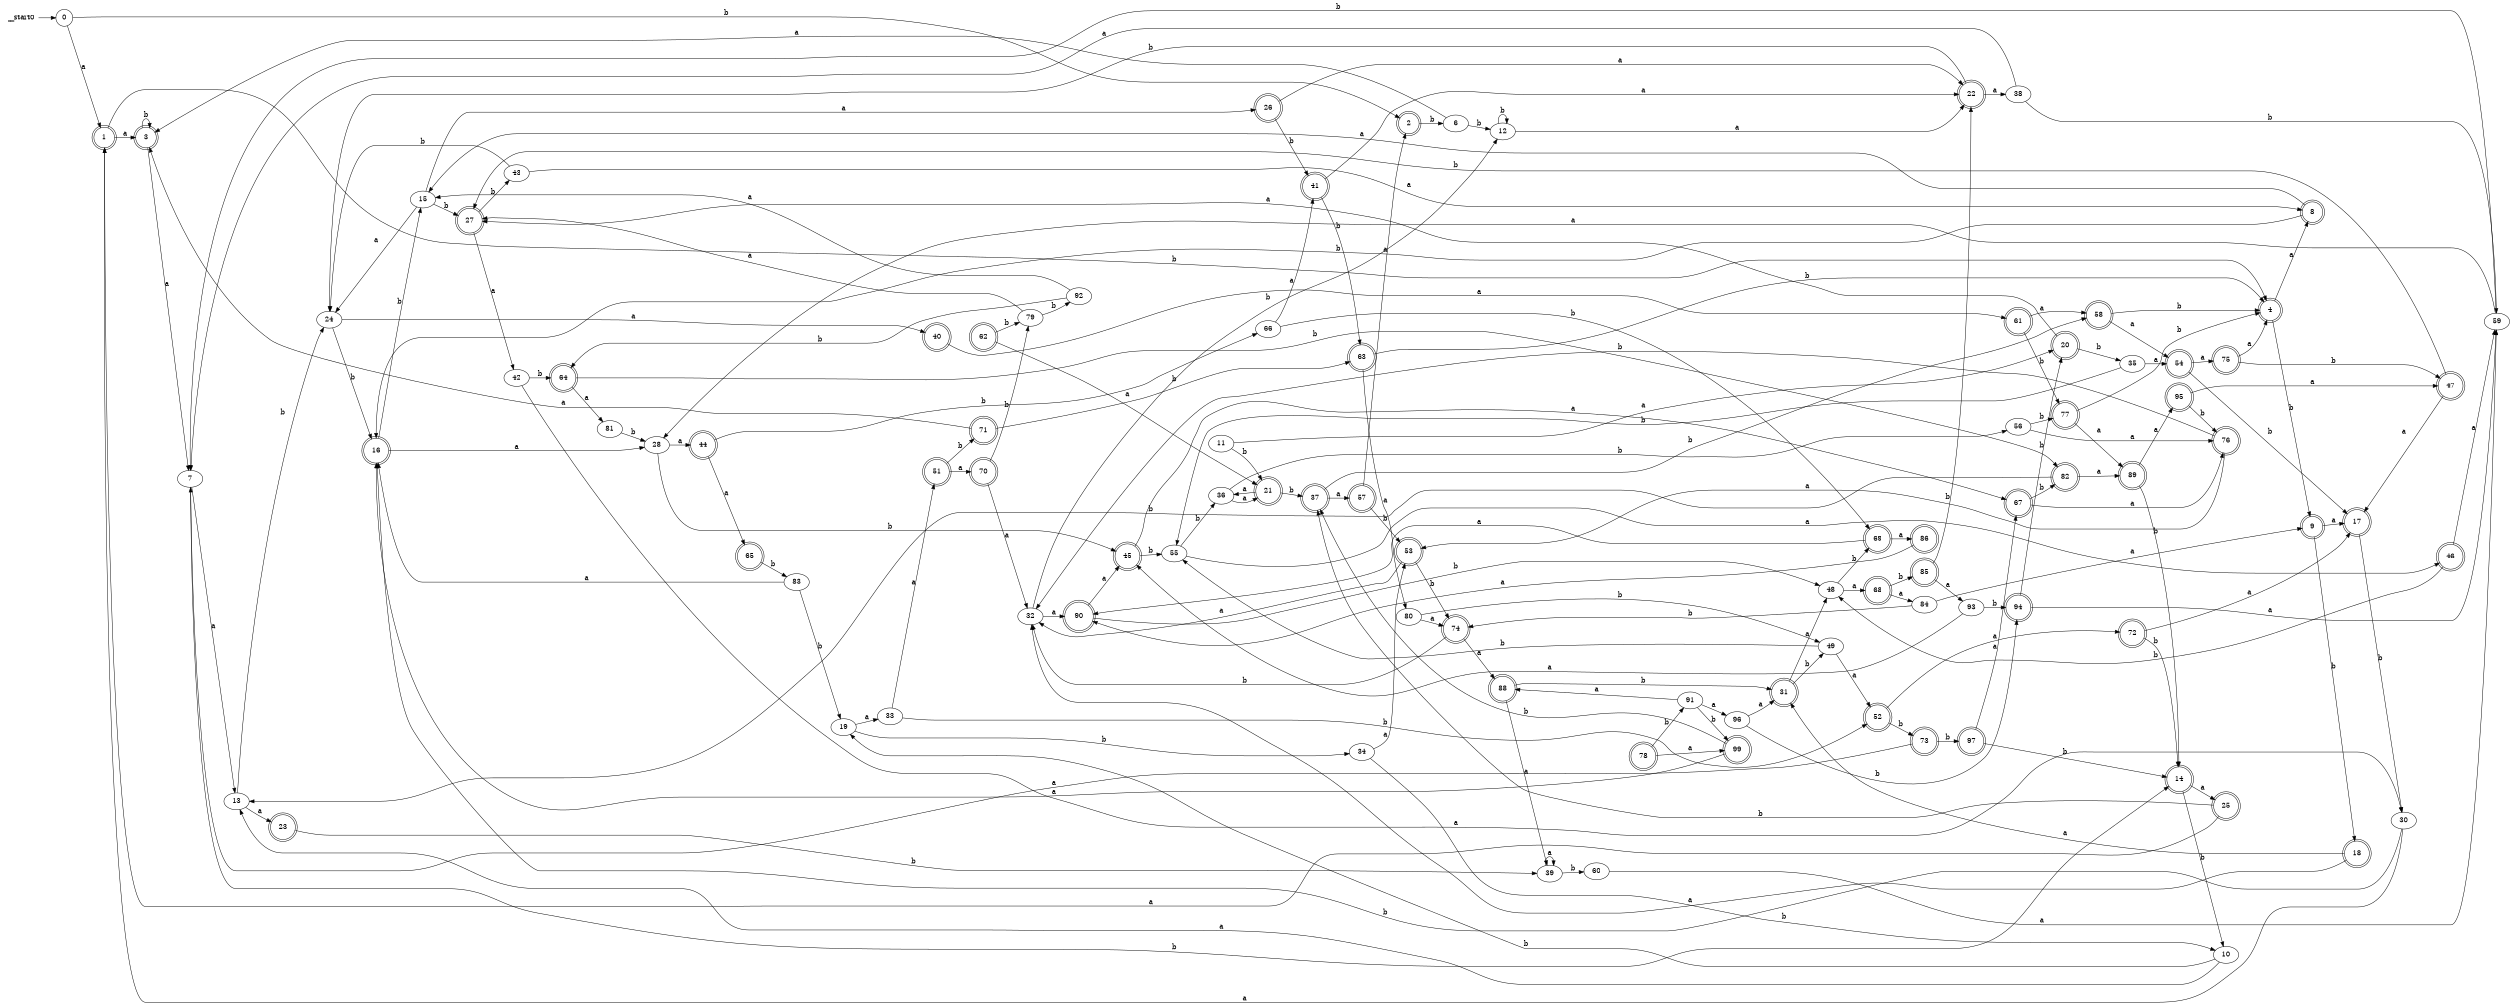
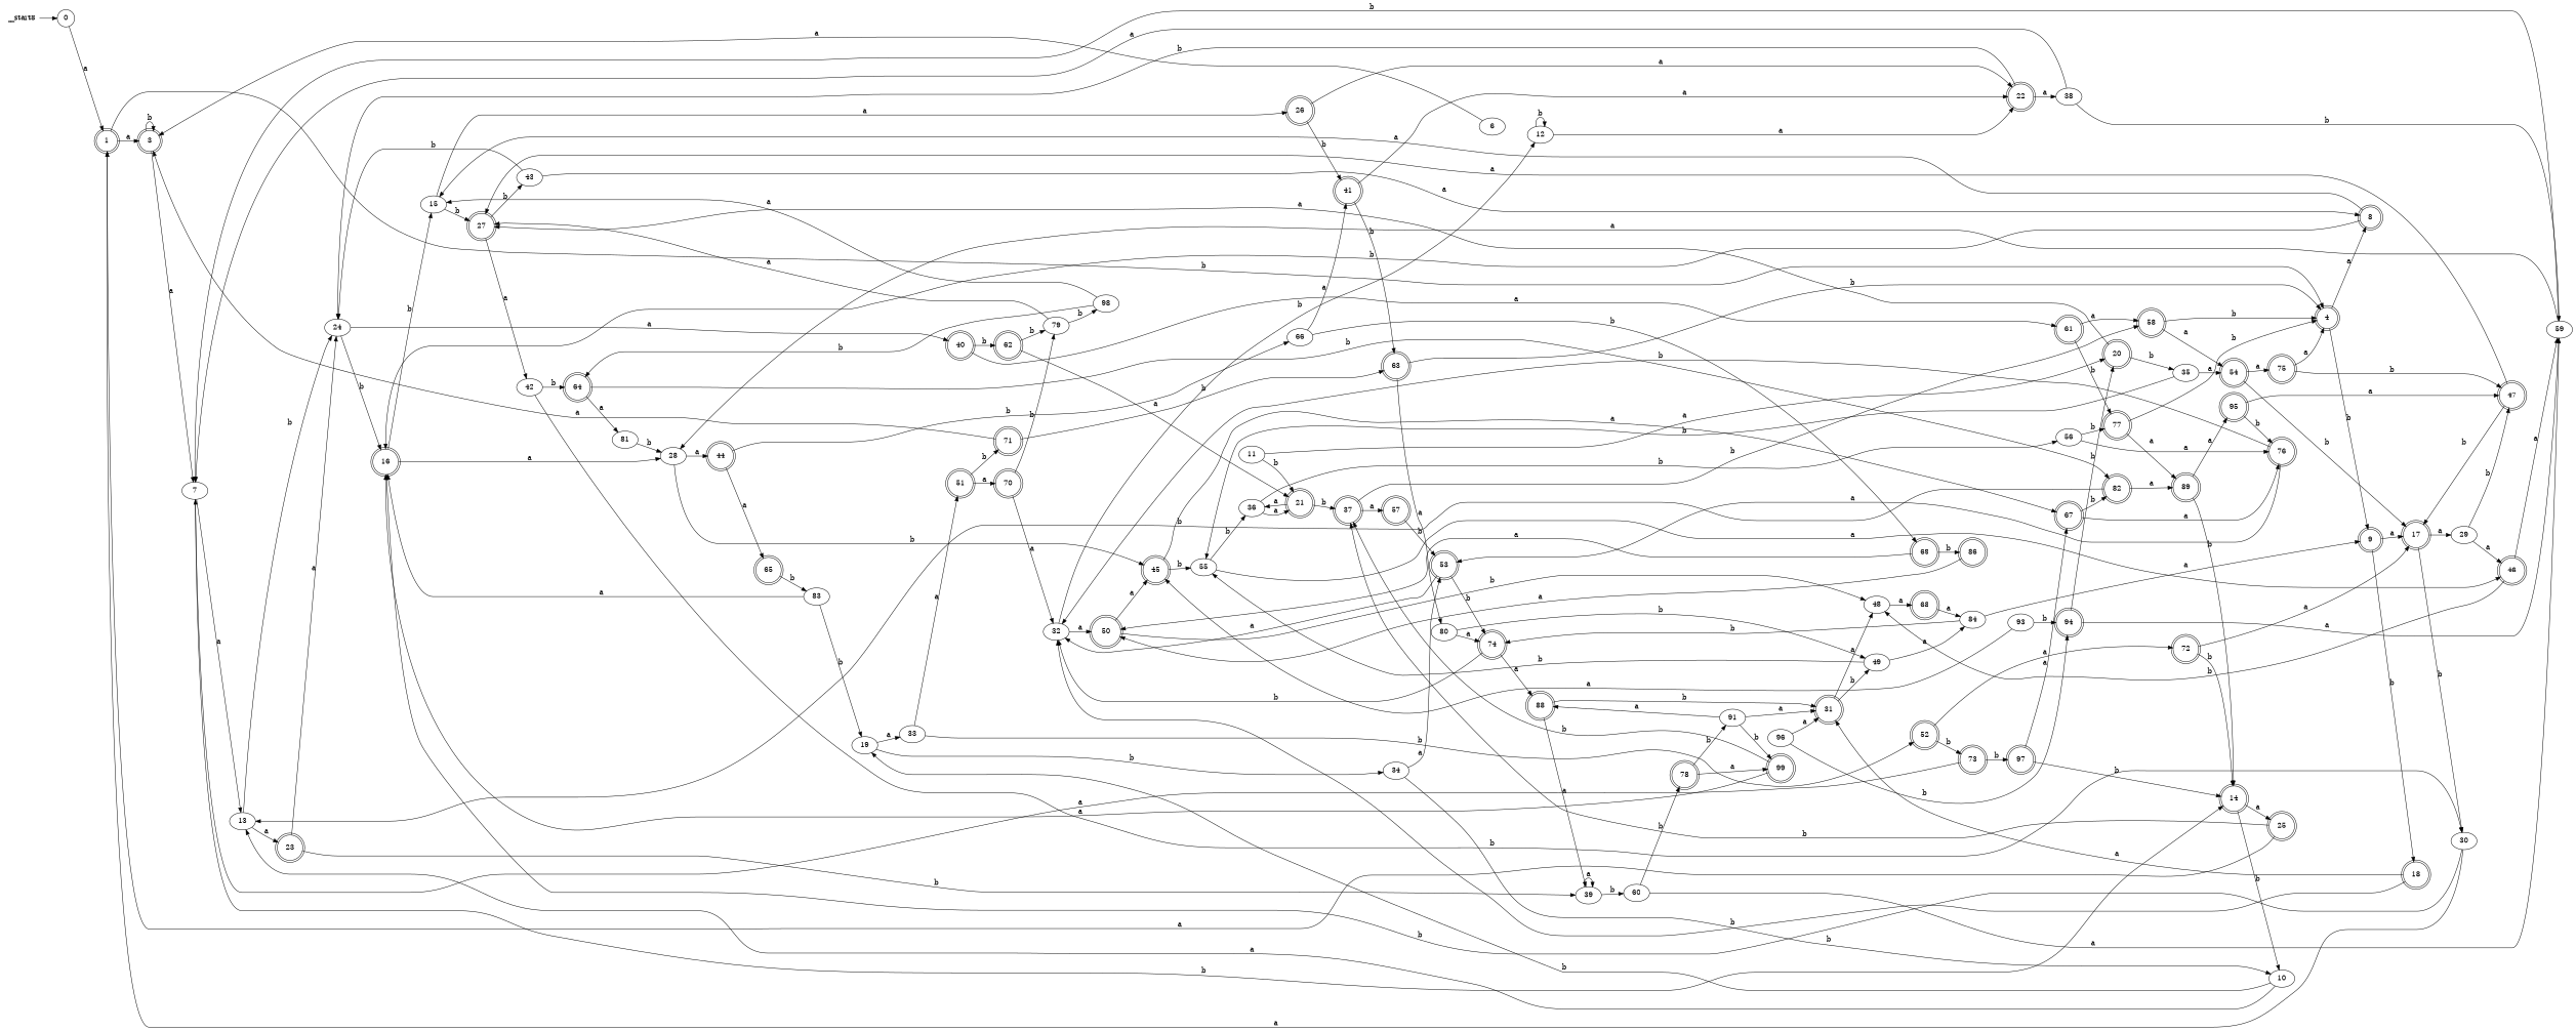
  digraph {
    rankdir=LR
    node [shape=doublecircle]
-   __start0 [shape=none]
+   __start0 [shape=none label=__start8]
    0 [shape=circle]
    1
-   2
    3
    4
    6 [shape=""]
    7 [shape=""]
    8
    9
    12 [shape=""]
    13 [shape=""]
    14
    15 [shape=""]
    16
    17
    18
    10 [shape=""]
    19 [shape=""]
    11 [shape=""]
    20
    21
    22
    23
    24 [shape=""]
    25
    26
    27
    28 [shape=""]
+   29 [shape=""]
    30 [shape=""]
    31
    32 [shape=""]
    33 [shape=""]
    34 [shape=""]
    35 [shape=""]
    36 [shape=""]
    37
    38 [shape=""]
    39 [shape=""]
    40
    41
    42 [shape=""]
    43 [shape=""]
    44
    45
    46
    47
    48 [shape=""]
    49 [shape=""]
-   50 [label=90]
+   50
    51
    52
    53
    54
    55 [shape=""]
    56 [shape=""]
    57
    58
    59 [shape=""]
    60 [shape=""]
    61
    62
    63
    64
    65
    66 [shape=""]
    67
    68
    69
    70
    71
    72
    73
    74
    75
    76
    77
    78
    79 [shape=""]
    80 [shape=""]
    81 [shape=""]
    82
    83 [shape=""]
    84 [shape=""]
-   85
    86
    n88 [label=97]
    88
    89
    n91 [label=99]
    91 [shape=""]
-   92 [shape=""]
+   92 [label=98 shape=""]
    93 [shape=""]
    95
    96 [shape=""]
    94
    __start0 -> 0
    0 -> 1 [label=a]
-   0 -> 2 [label=b]
    1 -> 3 [label=a]
    1 -> 4 [label=b]
-   2 -> 6 [label=b]
    3 -> 3 [label=b]
    3 -> 7 [label=a]
    4 -> 8 [label=a]
    4 -> 9 [label=b]
    6 -> 3 [label=a]
-   6 -> 12 [label=b]
    7 -> 13 [label=a]
    7 -> 14 [label=b]
    8 -> 15 [label=a]
    8 -> 16 [label=b]
    9 -> 17 [label=a]
    9 -> 18 [label=b]
    12 -> 12 [label=b]
    12 -> 22 [label=a]
    13 -> 23 [label=a]
    13 -> 24 [label=b]
    14 -> 10 [label=b]
    14 -> 25 [label=a]
    15 -> 26 [label=a]
    15 -> 27 [label=b]
    16 -> 15 [label=b]
    16 -> 28 [label=a]
+   17 -> 29 [label=a]
    17 -> 30 [label=b]
    18 -> 31 [label=a]
-   18 -> 32 [label=a]
+   18 -> 32 [label=b]
    10 -> 13 [label=a]
    10 -> 19 [label=b]
    19 -> 33 [label=a]
    19 -> 34 [label=b]
    11 -> 20 [label=a]
    11 -> 21 [label=b]
    20 -> 27 [label=a]
    20 -> 35 [label=b]
    21 -> 36 [label=a]
    21 -> 37 [label=b]
    22 -> 24 [label=b]
    22 -> 38 [label=a]
-   15 -> 24 [label=a]
+   23 -> 24 [label=a]
    23 -> 39 [label=b]
    24 -> 16 [label=b]
    24 -> 40 [label=a]
    25 -> 1 [label=a]
    25 -> 37 [label=b]
    26 -> 22 [label=a]
    26 -> 41 [label=b]
    27 -> 42 [label=a]
    27 -> 43 [label=b]
    28 -> 44 [label=a]
    28 -> 45 [label=b]
+   29 -> 46 [label=a]
+   29 -> 47 [label=b]
    30 -> 1 [label=a]
    30 -> 16 [label=b]
    31 -> 48 [label=a]
    31 -> 49 [label=b]
    32 -> 12 [label=b]
    32 -> 50 [label=a]
    33 -> 51 [label=a]
    33 -> 52 [label=b]
    34 -> 10 [label=b]
    34 -> 53 [label=a]
    35 -> 54 [label=a]
    35 -> 55 [label=b]
    36 -> 21 [label=a]
    36 -> 56 [label=b]
    37 -> 57 [label=a]
    37 -> 58 [label=b]
    38 -> 7 [label=a]
    38 -> 59 [label=b]
    39 -> 39 [label=a]
    39 -> 60 [label=b]
    40 -> 61 [label=a]
+   40 -> 62 [label=b]
    41 -> 22 [label=a]
    41 -> 63 [label=b]
-   42 -> 30 [label=a]
+   42 -> 30 [label=b]
    42 -> 64 [label=b]
    43 -> 8 [label=a]
    43 -> 24 [label=b]
    44 -> 65 [label=a]
    44 -> 66 [label=b]
    45 -> 55 [label=b]
    45 -> 67 [label=a]
    46 -> 48 [label=b]
    46 -> 59 [label=a]
-   47 -> 17 [label=a]
-   47 -> 27 [label=b]
+   47 -> 17 [label=b]
+   47 -> 27 [label=a]
    48 -> 68 [label=a]
-   48 -> 69 [label=b]
-   49 -> 52 [label=a]
+   49 -> 84 [label=a]
    49 -> 55 [label=b]
    50 -> 45 [label=a]
    50 -> 48 [label=b]
    51 -> 70 [label=a]
    51 -> 71 [label=b]
    52 -> 72 [label=a]
    52 -> 73 [label=b]
    53 -> 32 [label=a]
    53 -> 74 [label=b]
    54 -> 17 [label=b]
    54 -> 75 [label=a]
    55 -> 36 [label=b]
    55 -> 46 [label=a]
    56 -> 76 [label=a]
    56 -> 77 [label=b]
-   57 -> 2 [label=a]
    57 -> 53 [label=b]
    58 -> 4 [label=b]
    58 -> 54 [label=a]
    59 -> 7 [label=b]
    59 -> 28 [label=a]
    60 -> 59 [label=a]
+   60 -> 78 [label=b]
    61 -> 58 [label=a]
    61 -> 77 [label=b]
    62 -> 21 [label=a]
    62 -> 79 [label=b]
    63 -> 4 [label=b]
    63 -> 80 [label=a]
    64 -> 81 [label=a]
    64 -> 82 [label=b]
    65 -> 83 [label=b]
    66 -> 41 [label=a]
    66 -> 69 [label=b]
    67 -> 76 [label=a]
    67 -> 82 [label=b]
    68 -> 84 [label=a]
-   68 -> 85 [label=b]
    69 -> 50 [label=a]
-   69 -> 86 [label=a]
+   69 -> 86 [label=b]
    70 -> 32 [label=a]
    70 -> 79 [label=b]
    71 -> 3 [label=a]
    71 -> 63 [label=b]
    72 -> 14 [label=b]
    72 -> 17 [label=a]
    73 -> 7 [label=a]
    73 -> n88 [label=b]
    74 -> 32 [label=b]
    74 -> 88 [label=a]
    75 -> 4 [label=a]
    75 -> 47 [label=b]
    76 -> 32 [label=b]
    76 -> 53 [label=a]
    77 -> 4 [label=b]
    77 -> 89 [label=a]
    78 -> n91 [label=a]
    78 -> 91 [label=b]
    79 -> 27 [label=a]
    79 -> 92 [label=b]
    80 -> 49 [label=b]
    80 -> 74 [label=a]
    81 -> 28 [label=b]
    82 -> 13 [label=b]
    82 -> 89 [label=a]
    83 -> 16 [label=a]
    83 -> 19 [label=b]
    84 -> 9 [label=a]
    84 -> 74 [label=b]
-   85 -> 22 [label=b]
-   85 -> 93 [label=a]
    86 -> 50 [label=a]
    n88 -> 14 [label=b]
    n88 -> 67 [label=a]
    88 -> 31 [label=b]
    88 -> 39 [label=a]
    89 -> 14 [label=b]
    89 -> 95 [label=a]
    n91 -> 16 [label=a]
    n91 -> 37 [label=b]
    91 -> 88 [label=a]
    91 -> n91 [label=b]
-   91 -> 96 [label=a]
+   91 -> 31 [label=a]
    92 -> 15 [label=a]
    92 -> 64 [label=b]
    93 -> 45 [label=a]
    93 -> 94 [label=b]
    95 -> 47 [label=a]
    95 -> 76 [label=b]
    96 -> 31 [label=a]
    96 -> 94 [label=b]
    94 -> 20 [label=b]
    94 -> 59 [label=a]
  }
